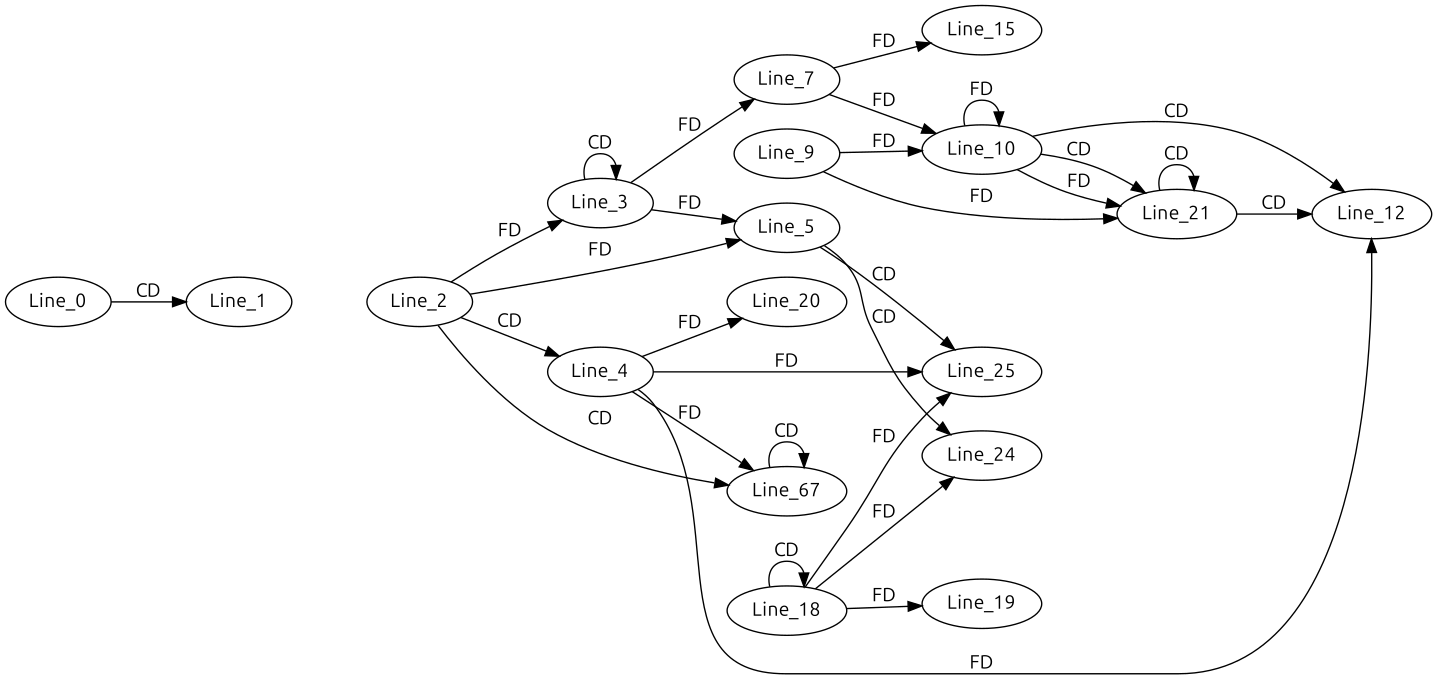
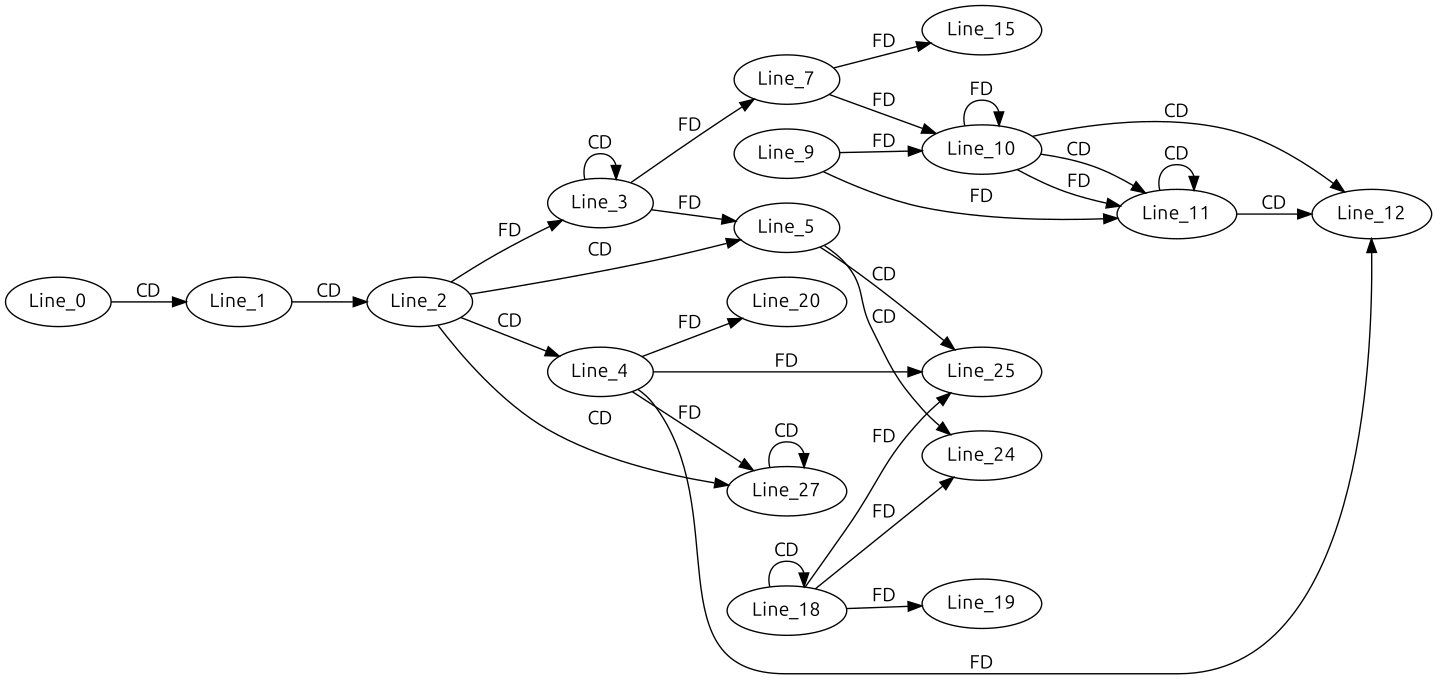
  digraph {
    fontname=Ubuntu
    rankdir=LR
    node [fontname=Ubuntu]
    edge [fontname=Ubuntu]
    Line_0
    Line_1
    Line_2
    Line_3
    Line_4
    Line_5
-   Line_27 [label=Line_67]
+   Line_27
    Line_7
    Line_12
    Line_20
    Line_25
    Line_24
    Line_10
    Line_15
-   Line_11 [label=Line_21]
+   Line_11
    Line_9
    Line_18
    Line_19
    Line_0 -> Line_1 [label=CD]
+   Line_1 -> Line_2 [label=CD]
    Line_2 -> Line_3 [label=FD]
    Line_2 -> Line_4 [label=CD]
-   Line_2 -> Line_5 [label=FD]
+   Line_2 -> Line_5 [label=CD]
    Line_2 -> Line_27 [label=CD]
    Line_3 -> Line_3 [label=CD]
    Line_3 -> Line_5 [label=FD]
    Line_3 -> Line_7 [label=FD]
    Line_4 -> Line_27 [label=FD]
    Line_4 -> Line_12 [label=FD]
    Line_4 -> Line_20 [label=FD]
    Line_4 -> Line_25 [label=FD]
    Line_5 -> Line_25 [label=CD]
    Line_5 -> Line_24 [label=CD]
    Line_27 -> Line_27 [label=CD]
    Line_7 -> Line_10 [label=FD]
    Line_7 -> Line_15 [label=FD]
    Line_10 -> Line_12 [label=CD]
    Line_10 -> Line_10 [label=FD]
    Line_10 -> Line_11 [label=CD]
    Line_10 -> Line_11 [label=FD]
    Line_11 -> Line_12 [label=CD]
    Line_11 -> Line_11 [label=CD]
    Line_9 -> Line_10 [label=FD]
    Line_9 -> Line_11 [label=FD]
    Line_18 -> Line_25 [label=FD]
    Line_18 -> Line_24 [label=FD]
    Line_18 -> Line_18 [label=CD]
    Line_18 -> Line_19 [label=FD]
  }
